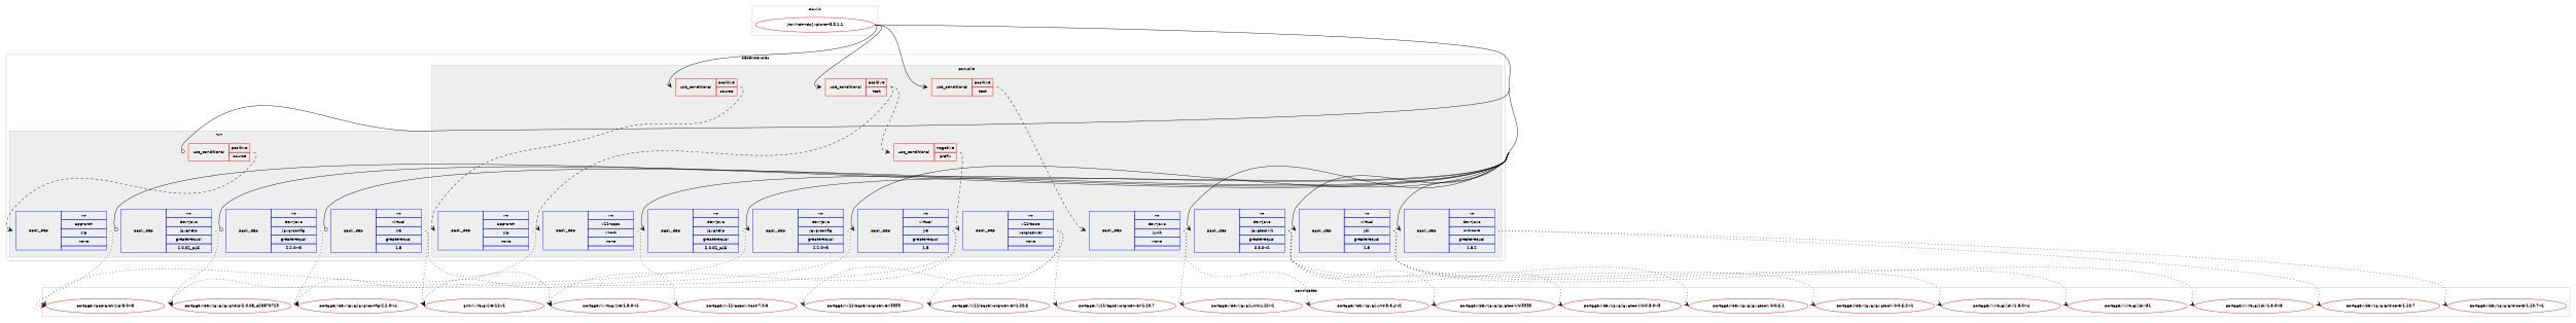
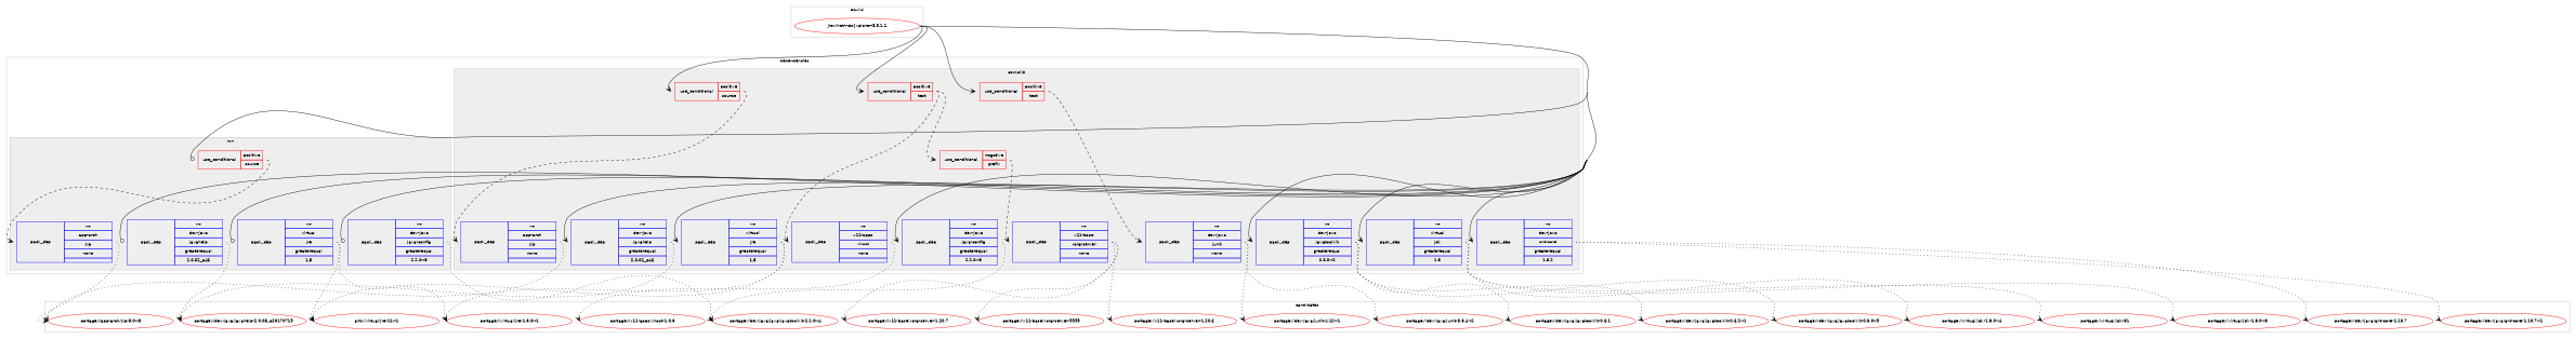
  digraph {
    compound=true
    concentrate=true
    fontname=Helvetica
    fontsize=10
    newrank=true
    rankdir=TB
    ranksep=1.5
    node [color=red fontname=Helvetica fontsize=10]
    edge [arrowhead=vee headport=w style=dotted tailport=e weight=100]
    n1 [label="jre://net-nds/jxplorer-3.3.1.1" width=4]
    n2 [color=blue label=<<TABLE BORDER="0" CELLBORDER="1" CELLSPACING="0" CELLPADDING="4" WIDTH="220"><TR><TD ROWSPAN="6" CELLPADDING="30">pack_dep</TD></TR><TR><TD WIDTH="110">no</TD></TR><TR><TD>app-arch</TD></TR><TR><TD>zip</TD></TR><TR><TD>none</TD></TR><TR><TD></TD></TR></TABLE>> shape=none]
    n3 [label=<<TABLE BORDER="0" CELLBORDER="1" CELLSPACING="0" CELLPADDING="4"><TR><TD ROWSPAN="3" CELLPADDING="10">use_conditional</TD></TR><TR><TD>positive</TD></TR><TR><TD>source</TD></TR></TABLE>> shape=none]
    n4 [color=blue label=<<TABLE BORDER="0" CELLBORDER="1" CELLSPACING="0" CELLPADDING="4" WIDTH="220"><TR><TD ROWSPAN="6" CELLPADDING="30">pack_dep</TD></TR><TR><TD WIDTH="110">no</TD></TR><TR><TD>x11-base</TD></TR><TR><TD>xorg-server</TD></TR><TR><TD>none</TD></TR><TR><TD></TD></TR></TABLE>> shape=none]
    n5 [label=<<TABLE BORDER="0" CELLBORDER="1" CELLSPACING="0" CELLPADDING="4"><TR><TD ROWSPAN="3" CELLPADDING="10">use_conditional</TD></TR><TR><TD>negative</TD></TR><TR><TD>prefix</TD></TR></TABLE>> shape=none]
    n6 [color=blue label=<<TABLE BORDER="0" CELLBORDER="1" CELLSPACING="0" CELLPADDING="4" WIDTH="220"><TR><TD ROWSPAN="6" CELLPADDING="30">pack_dep</TD></TR><TR><TD WIDTH="110">no</TD></TR><TR><TD>x11-apps</TD></TR><TR><TD>xhost</TD></TR><TR><TD>none</TD></TR><TR><TD></TD></TR></TABLE>> shape=none]
    n7 [label=<<TABLE BORDER="0" CELLBORDER="1" CELLSPACING="0" CELLPADDING="4"><TR><TD ROWSPAN="3" CELLPADDING="10">use_conditional</TD></TR><TR><TD>positive</TD></TR><TR><TD>test</TD></TR></TABLE>> shape=none]
    n8 [color=blue label=<<TABLE BORDER="0" CELLBORDER="1" CELLSPACING="0" CELLPADDING="4" WIDTH="220"><TR><TD ROWSPAN="6" CELLPADDING="30">pack_dep</TD></TR><TR><TD WIDTH="110">no</TD></TR><TR><TD>dev-java</TD></TR><TR><TD>junit</TD></TR><TR><TD>none</TD></TR><TR><TD></TD></TR></TABLE>> shape=none]
    n9 [label=<<TABLE BORDER="0" CELLBORDER="1" CELLSPACING="0" CELLPADDING="4"><TR><TD ROWSPAN="3" CELLPADDING="10">use_conditional</TD></TR><TR><TD>positive</TD></TR><TR><TD>test</TD></TR></TABLE>> shape=none]
    n10 [color=blue label=<<TABLE BORDER="0" CELLBORDER="1" CELLSPACING="0" CELLPADDING="4" WIDTH="220"><TR><TD ROWSPAN="6" CELLPADDING="30">pack_dep</TD></TR><TR><TD WIDTH="110">no</TD></TR><TR><TD>dev-java</TD></TR><TR><TD>ant-core</TD></TR><TR><TD>greaterequal</TD></TR><TR><TD>1.8.2</TD></TR></TABLE>> shape=none]
    n11 [color=blue label=<<TABLE BORDER="0" CELLBORDER="1" CELLSPACING="0" CELLPADDING="4" WIDTH="220"><TR><TD ROWSPAN="6" CELLPADDING="30">pack_dep</TD></TR><TR><TD WIDTH="110">no</TD></TR><TR><TD>dev-java</TD></TR><TR><TD>java-config</TD></TR><TR><TD>greaterequal</TD></TR><TR><TD>2.2.0-r3</TD></TR></TABLE>> shape=none]
    n12 [color=blue label=<<TABLE BORDER="0" CELLBORDER="1" CELLSPACING="0" CELLPADDING="4" WIDTH="220"><TR><TD ROWSPAN="6" CELLPADDING="30">pack_dep</TD></TR><TR><TD WIDTH="110">no</TD></TR><TR><TD>dev-java</TD></TR><TR><TD>javahelp</TD></TR><TR><TD>greaterequal</TD></TR><TR><TD>2.0.02_p46</TD></TR></TABLE>> shape=none]
    n13 [color=blue label=<<TABLE BORDER="0" CELLBORDER="1" CELLSPACING="0" CELLPADDING="4" WIDTH="220"><TR><TD ROWSPAN="6" CELLPADDING="30">pack_dep</TD></TR><TR><TD WIDTH="110">no</TD></TR><TR><TD>dev-java</TD></TR><TR><TD>javatoolkit</TD></TR><TR><TD>greaterequal</TD></TR><TR><TD>0.3.0-r2</TD></TR></TABLE>> shape=none]
    n14 [color=blue label=<<TABLE BORDER="0" CELLBORDER="1" CELLSPACING="0" CELLPADDING="4" WIDTH="220"><TR><TD ROWSPAN="6" CELLPADDING="30">pack_dep</TD></TR><TR><TD WIDTH="110">no</TD></TR><TR><TD>virtual</TD></TR><TR><TD>jdk</TD></TR><TR><TD>greaterequal</TD></TR><TR><TD>1.5</TD></TR></TABLE>> shape=none]
    n15 [color=blue label=<<TABLE BORDER="0" CELLBORDER="1" CELLSPACING="0" CELLPADDING="4" WIDTH="220"><TR><TD ROWSPAN="6" CELLPADDING="30">pack_dep</TD></TR><TR><TD WIDTH="110">no</TD></TR><TR><TD>virtual</TD></TR><TR><TD>jre</TD></TR><TR><TD>greaterequal</TD></TR><TR><TD>1.5</TD></TR></TABLE>> shape=none]
    n16 [color=blue label=<<TABLE BORDER="0" CELLBORDER="1" CELLSPACING="0" CELLPADDING="4" WIDTH="220"><TR><TD ROWSPAN="6" CELLPADDING="30">pack_dep</TD></TR><TR><TD WIDTH="110">no</TD></TR><TR><TD>app-arch</TD></TR><TR><TD>zip</TD></TR><TR><TD>none</TD></TR><TR><TD></TD></TR></TABLE>> shape=none]
    n17 [label=<<TABLE BORDER="0" CELLBORDER="1" CELLSPACING="0" CELLPADDING="4"><TR><TD ROWSPAN="3" CELLPADDING="10">use_conditional</TD></TR><TR><TD>positive</TD></TR><TR><TD>source</TD></TR></TABLE>> shape=none]
    n18 [color=blue label=<<TABLE BORDER="0" CELLBORDER="1" CELLSPACING="0" CELLPADDING="4" WIDTH="220"><TR><TD ROWSPAN="6" CELLPADDING="30">pack_dep</TD></TR><TR><TD WIDTH="110">no</TD></TR><TR><TD>dev-java</TD></TR><TR><TD>java-config</TD></TR><TR><TD>greaterequal</TD></TR><TR><TD>2.2.0-r3</TD></TR></TABLE>> shape=none]
    n19 [color=blue label=<<TABLE BORDER="0" CELLBORDER="1" CELLSPACING="0" CELLPADDING="4" WIDTH="220"><TR><TD ROWSPAN="6" CELLPADDING="30">pack_dep</TD></TR><TR><TD WIDTH="110">no</TD></TR><TR><TD>dev-java</TD></TR><TR><TD>javahelp</TD></TR><TR><TD>greaterequal</TD></TR><TR><TD>2.0.02_p46</TD></TR></TABLE>> shape=none]
    n20 [color=blue label=<<TABLE BORDER="0" CELLBORDER="1" CELLSPACING="0" CELLPADDING="4" WIDTH="220"><TR><TD ROWSPAN="6" CELLPADDING="30">pack_dep</TD></TR><TR><TD WIDTH="110">no</TD></TR><TR><TD>virtual</TD></TR><TR><TD>jre</TD></TR><TR><TD>greaterequal</TD></TR><TR><TD>1.5</TD></TR></TABLE>> shape=none]
    n21 [label="portage://app-arch/zip-3.0-r3" width=4]
    n22 [label="portage://x11-base/xorg-server-9999" width=4]
    n23 [label="portage://x11-base/xorg-server-1.20.7" width=4]
    n24 [label="portage://x11-base/xorg-server-1.20.6" width=4]
-   n25 [label="portage://x11-apps/xhost-7.0.8" width=4]
+   n25 [label="portage://x11-apps/xhost-1.0.8" width=4]
    n26 [label="portage://dev-java/junit-4.12-r1" width=4]
    n27 [label="portage://dev-java/junit-3.8.4-r2" width=4]
    n28 [label="portage://dev-java/ant-core-1.10.7-r1" width=4]
    n29 [label="portage://dev-java/ant-core-1.10.7" width=4]
-   n30 [label="portage://dev-java/java-config-2.2.0-r4" width=4]
-   n31 [label="portage://dev-java/javahelp-2.0.05_p20570719" width=4]
-   n32 [label="portage://dev-java/javatoolkit-9999" width=4]
+   n30 [label="portage://dev-java/java-javatoolkit-2.2.0-r4" width=4]
+   n31 [label="portage://dev-java/javahelp-2.0.05_p20170719" width=4]
    n33 [label="portage://dev-java/javatoolkit-0.6.2-r1" width=4]
    n34 [label="portage://dev-java/javatoolkit-0.6.1" width=4]
    n35 [label="portage://dev-java/javatoolkit-0.3.0-r9" width=4]
    n36 [label="portage://virtual/jdk-81" width=4]
    n37 [label="portage://virtual/jdk-1.8.0-r4" width=4]
    n38 [label="portage://virtual/jdk-1.8.0-r3" width=4]
    n39 [label="ant://virtual/jre-11-r1" width=4]
    n40 [label="portage://virtual/jre-1.8.0-r1" width=4]
    subgraph cluster_1 {
      color=gray
      label=<<i>ebuild</i>>
      rank=same
      n1
    }
    subgraph cluster_2 {
      color=gray
      label=<<i>dependencies</i>>
      subgraph cluster_3 {
        color=gray
        fillcolor="#eeeeee"
        label=<<i>compile</i>>
        style=filled
        subgraph sub_4 {
          color=gray
          fillcolor="#eeeeee"
          label=<<i>compile</i>>
          style=filled
          n3
          subgraph sub_5 {
            color=gray
            fillcolor="#eeeeee"
            label=<<i>compile</i>>
            style=filled
            n2
          }
        }
        subgraph sub_6 {
          color=gray
          fillcolor="#eeeeee"
          label=<<i>compile</i>>
          style=filled
          n7
          subgraph sub_7 {
            color=gray
            fillcolor="#eeeeee"
            label=<<i>compile</i>>
            style=filled
            n5
            subgraph sub_8 {
              color=gray
              fillcolor="#eeeeee"
              label=<<i>compile</i>>
              style=filled
              n4
            }
          }
          subgraph sub_9 {
            color=gray
            fillcolor="#eeeeee"
            label=<<i>compile</i>>
            style=filled
            n6
          }
        }
        subgraph sub_10 {
          color=gray
          fillcolor="#eeeeee"
          label=<<i>compile</i>>
          style=filled
          n9
          subgraph sub_11 {
            color=gray
            fillcolor="#eeeeee"
            label=<<i>compile</i>>
            style=filled
            n8
          }
        }
        subgraph sub_12 {
          color=gray
          fillcolor="#eeeeee"
          label=<<i>compile</i>>
          style=filled
          n10
        }
        subgraph sub_13 {
          color=gray
          fillcolor="#eeeeee"
          label=<<i>compile</i>>
          style=filled
          n11
        }
        subgraph sub_14 {
          color=gray
          fillcolor="#eeeeee"
          label=<<i>compile</i>>
          style=filled
          n12
        }
        subgraph sub_15 {
          color=gray
          fillcolor="#eeeeee"
          label=<<i>compile</i>>
          style=filled
          n13
        }
        subgraph sub_16 {
          color=gray
          fillcolor="#eeeeee"
          label=<<i>compile</i>>
          style=filled
          n14
        }
        subgraph sub_17 {
          color=gray
          fillcolor="#eeeeee"
          label=<<i>compile</i>>
          style=filled
          n15
        }
      }
      subgraph cluster_18 {
        color=gray
        fillcolor="#eeeeee"
        label=<<i>compile and run</i>>
        style=filled
      }
      subgraph cluster_19 {
        color=gray
        fillcolor="#eeeeee"
        label=<<i>run</i>>
        style=filled
        subgraph sub_20 {
          color=gray
          fillcolor="#eeeeee"
          label=<<i>run</i>>
          style=filled
          n17
          subgraph sub_21 {
            color=gray
            fillcolor="#eeeeee"
            label=<<i>run</i>>
            style=filled
            n16
          }
        }
        subgraph sub_22 {
          color=gray
          fillcolor="#eeeeee"
          label=<<i>run</i>>
          style=filled
          n18
        }
        subgraph sub_23 {
          color=gray
          fillcolor="#eeeeee"
          label=<<i>run</i>>
          style=filled
          n19
        }
        subgraph sub_24 {
          color=gray
          fillcolor="#eeeeee"
          label=<<i>run</i>>
          style=filled
          n20
        }
      }
    }
    subgraph cluster_25 {
      color=gray
      label=<<i>candidates</i>>
      rank=same
      subgraph sub_26 {
        color=black
        label=<<i>candidates</i>>
        nodesep=1
        rank=same
        n21
      }
      subgraph sub_27 {
        color=black
        label=<<i>candidates</i>>
        nodesep=1
        rank=same
        n22
        n23
        n24
      }
      subgraph sub_28 {
        color=black
        label=<<i>candidates</i>>
        nodesep=1
        rank=same
        n25
      }
      subgraph sub_29 {
        color=black
        label=<<i>candidates</i>>
        nodesep=1
        rank=same
        n26
        n27
      }
      subgraph sub_30 {
        color=black
        label=<<i>candidates</i>>
        nodesep=1
        rank=same
        n28
        n29
      }
      subgraph sub_31 {
        color=black
        label=<<i>candidates</i>>
        nodesep=1
        rank=same
        n30
      }
      subgraph sub_32 {
        color=black
        label=<<i>candidates</i>>
        nodesep=1
        rank=same
        n31
      }
      subgraph sub_33 {
        color=black
        label=<<i>candidates</i>>
        nodesep=1
        rank=same
-       n32
        n33
        n34
        n35
      }
      subgraph sub_34 {
        color=black
        label=<<i>candidates</i>>
        nodesep=1
        rank=same
        n36
        n37
        n38
      }
      subgraph sub_35 {
        color=black
        label=<<i>candidates</i>>
        nodesep=1
        rank=same
        n39
        n40
      }
      subgraph sub_36 {
        color=black
        label=<<i>candidates</i>>
        nodesep=1
        rank=same
        n21
      }
      subgraph sub_37 {
        color=black
        label=<<i>candidates</i>>
        nodesep=1
        rank=same
        n30
      }
      subgraph sub_38 {
        color=black
        label=<<i>candidates</i>>
        nodesep=1
        rank=same
        n31
      }
      subgraph sub_39 {
        color=black
        label=<<i>candidates</i>>
        nodesep=1
        rank=same
        n39
        n40
      }
    }
    n1 -> n3 [style=solid weight=20]
    n1 -> n7 [style=solid weight=20]
    n1 -> n9 [style=solid weight=20]
    n1 -> n10 [style=solid weight=20]
    n1 -> n11 [style=solid weight=20]
    n1 -> n12 [style=solid weight=20]
    n1 -> n13 [style=solid weight=20]
    n1 -> n14 [style=solid weight=20]
    n1 -> n15 [style=solid weight=20]
    n1 -> n17 [arrowhead=odot style=solid weight=20]
    n1 -> n18 [arrowhead=odot style=solid weight=20]
    n1 -> n19 [arrowhead=odot style=solid weight=20]
    n1 -> n20 [arrowhead=odot style=solid weight=20]
    n2 -> n21
    n3 -> n2 [style=dashed weight=20]
    n4 -> n22
    n4 -> n23
    n4 -> n24
    n5 -> n4 [style=dashed weight=20]
    n6 -> n25
    n7 -> n5 [style=dashed weight=20]
    n7 -> n6 [style=dashed weight=20]
    n8 -> n26
    n8 -> n27
    n9 -> n8 [style=dashed weight=20]
    n10 -> n28
    n10 -> n29
    n11 -> n30
    n12 -> n31
-   n13 -> n32
    n13 -> n33
    n13 -> n34
    n13 -> n35
    n14 -> n36
    n14 -> n37
    n14 -> n38
    n15 -> n39
    n15 -> n40
    n16 -> n21
    n17 -> n16 [style=dashed weight=20]
    n18 -> n30
    n19 -> n31
    n20 -> n39
    n20 -> n40
  }
